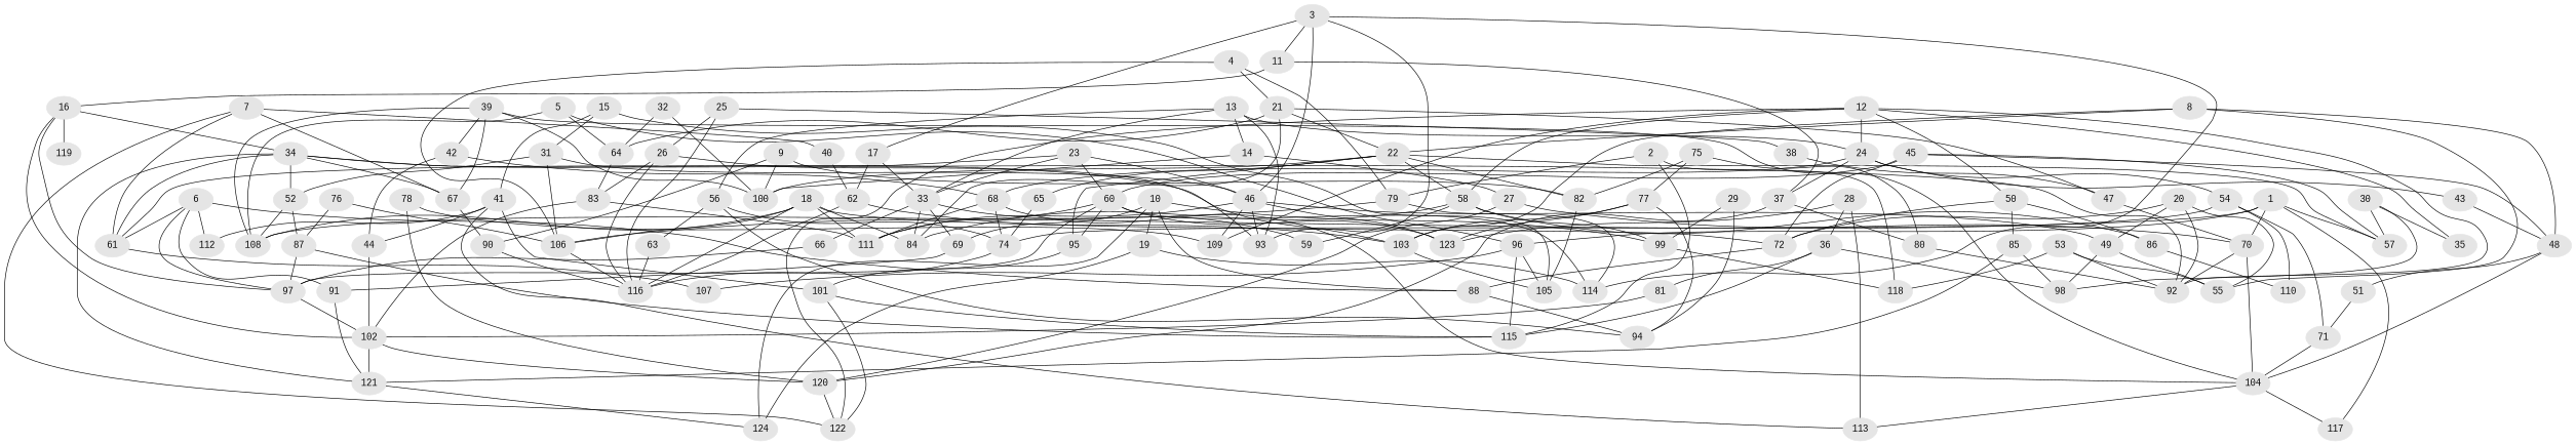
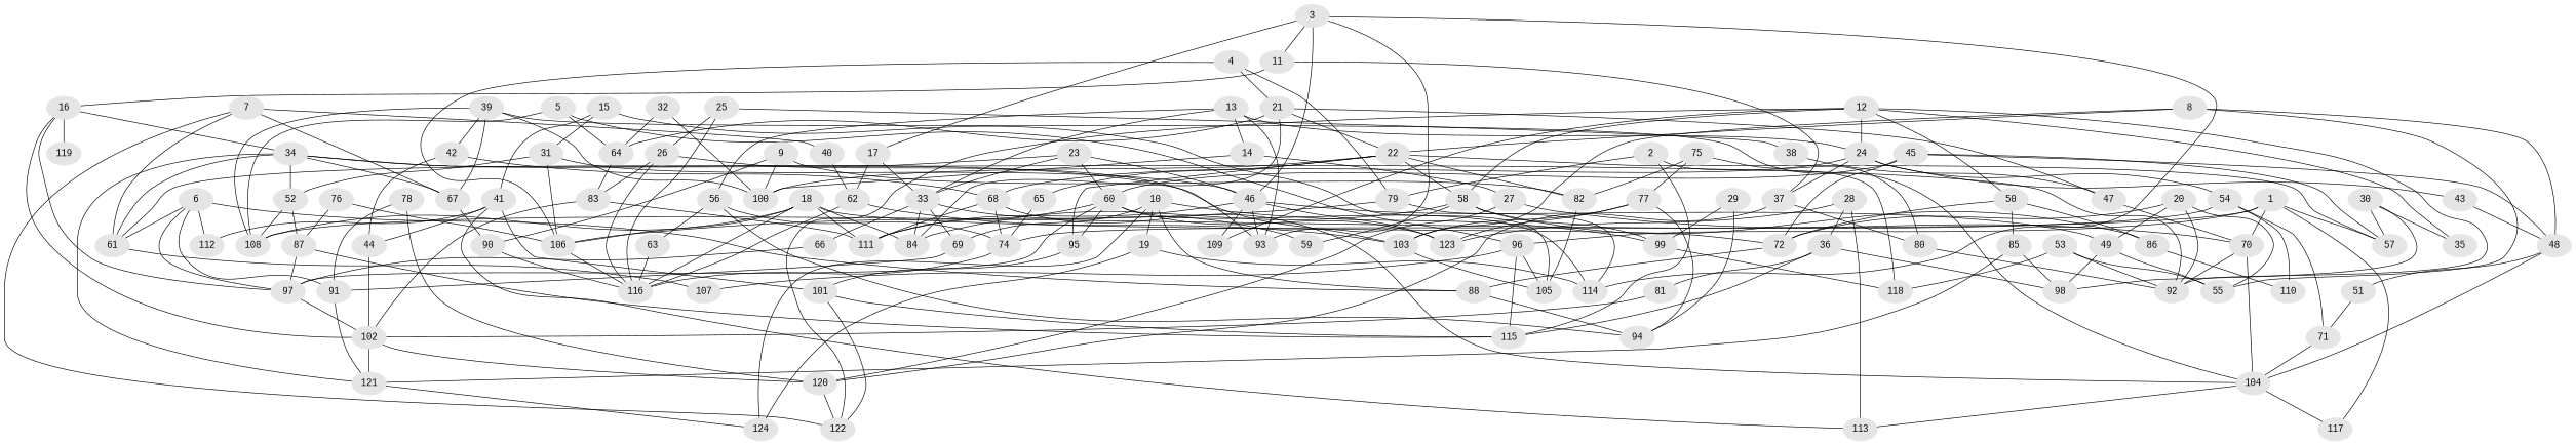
  graph {
    fontname="Liberation Mono"
    node [color=gray90 fontname="Liberation Mono" style=filled]
    edge [fontname="Liberation Mono"]
    1
    57
    70
    74
    96
    117
    92
    104
    116
    115
    105
    107
    2
    79
    118
    114
    106
    3
    11
    17
    46
    93
    16
    37
    33
    62
    109
    111
    49
    123
    4
    21
    64
    22
    84
    47
    5
    108
    83
    6
    61
    88
    91
    97
    112
    94
    121
    102
    7
    40
    67
    122
    90
    8
    48
    55
    103
    82
    100
    58
    65
    95
    51
    9
    10
    19
    69
    99
    124
    34
    119
    120
    80
    12
    24
    35
    50
    43
    54
    68
    72
    85
    86
    59
    13
    14
    56
    27
    66
    63
    15
    31
    41
    52
    113
    44
    101
    18
    20
    98
    23
    60
    71
    110
    25
    26
    38
    28
    36
    81
    29
    30
    87
    32
    39
    42
    45
    53
    76
    75
    77
    78
    1 -- 57
    1 -- 70
    1 -- 74
    1 -- 96
    1 -- 117
    70 -- 92
    70 -- 104
    74 -- 116
    96 -- 115
    96 -- 105
    96 -- 107
    104 -- 117
    104 -- 113
    2 -- 115
    2 -- 79
    2 -- 118
    79 -- 114
    79 -- 106
    106 -- 116
    3 -- 114
    3 -- 11
    3 -- 17
    3 -- 46
    3 -- 93
    11 -- 16
    11 -- 37
    17 -- 33
    17 -- 62
    46 -- 93
    46 -- 109
    46 -- 111
    46 -- 49
    46 -- 123
    16 -- 97
    16 -- 102
    16 -- 34
    16 -- 119
    37 -- 120
    37 -- 80
    33 -- 84
    33 -- 69
    33 -- 59
    33 -- 66
    62 -- 116
    62 -- 103
    49 -- 55
    49 -- 98
    4 -- 79
    4 -- 106
    4 -- 21
    21 -- 64
    21 -- 22
    21 -- 84
    21 -- 47
    64 -- 83
    22 -- 57
    22 -- 82
    22 -- 100
    22 -- 58
    22 -- 65
    22 -- 95
    47 -- 70
    5 -- 96
    5 -- 64
    5 -- 108
    83 -- 111
    83 -- 102
    6 -- 61
    6 -- 88
    6 -- 91
    6 -- 97
    6 -- 112
    61 -- 107
    88 -- 94
    91 -- 121
    97 -- 102
    121 -- 124
    102 -- 121
    102 -- 120
    7 -- 61
    7 -- 40
    7 -- 67
    7 -- 122
    40 -- 62
    67 -- 90
    90 -- 116
    8 -- 22
    8 -- 48
    8 -- 55
    8 -- 103
    48 -- 104
    48 -- 51
    103 -- 105
    82 -- 105
    58 -- 84
    58 -- 99
    58 -- 86
    58 -- 59
    65 -- 74
    95 -- 101
    51 -- 71
    9 -- 90
    9 -- 82
    9 -- 100
    10 -- 88
    10 -- 19
    10 -- 69
    10 -- 99
    10 -- 124
    19 -- 114
    19 -- 124
    69 -- 91
    99 -- 118
    34 -- 92
    34 -- 61
    34 -- 121
    34 -- 67
    34 -- 103
    34 -- 52
    120 -- 122
    80 -- 92
    12 -- 92
    12 -- 109
    12 -- 122
    12 -- 58
    12 -- 24
    12 -- 35
    12 -- 50
    24 -- 37
    24 -- 43
    24 -- 54
    24 -- 68
    50 -- 72
    50 -- 85
    50 -- 86
    43 -- 48
    54 -- 108
    54 -- 71
    54 -- 110
    68 -- 74
    68 -- 104
    68 -- 111
    72 -- 88
    85 -- 121
    85 -- 98
    86 -- 110
    13 -- 93
    13 -- 33
    13 -- 24
    13 -- 14
    13 -- 56
    14 -- 100
    14 -- 27
    56 -- 74
    56 -- 94
    56 -- 63
    27 -- 70
    27 -- 120
    66 -- 97
    63 -- 116
    15 -- 105
    15 -- 31
    15 -- 41
    31 -- 106
    31 -- 46
    31 -- 52
    41 -- 112
    41 -- 113
    41 -- 44
    41 -- 101
    52 -- 108
    52 -- 87
    44 -- 102
    101 -- 115
    101 -- 122
    18 -- 116
    18 -- 106
    18 -- 111
    18 -- 84
    18 -- 108
    18 -- 72
    20 -- 92
    20 -- 49
    20 -- 55
    20 -- 72
    23 -- 46
    23 -- 33
    23 -- 61
    23 -- 60
    60 -- 114
    60 -- 111
    60 -- 123
    60 -- 97
    60 -- 95
    71 -- 104
    25 -- 116
    25 -- 26
    25 -- 38
    26 -- 116
    26 -- 93
    26 -- 83
    38 -- 47
    28 -- 123
    28 -- 113
    28 -- 36
    36 -- 115
    36 -- 98
    36 -- 81
    81 -- 102
    29 -- 94
    29 -- 99
    30 -- 57
    30 -- 35
    30 -- 98
    87 -- 115
    87 -- 97
    32 -- 64
    32 -- 100
    39 -- 104
    39 -- 108
    39 -- 67
    39 -- 100
    39 -- 42
    42 -- 68
    42 -- 44
    45 -- 57
    45 -- 48
    45 -- 72
    45 -- 60
    53 -- 92
    53 -- 118
    53 -- 55
    76 -- 106
    76 -- 87
    75 -- 82
    75 -- 80
    75 -- 77
    77 -- 123
    77 -- 94
    77 -- 103
-   78 -- 109
+   78 -- 91
    78 -- 120
  }
